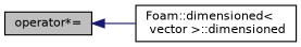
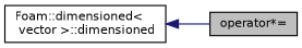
  digraph {
    rankdir=LR
    node [color=black fontname=Helvetica fontsize=10 shape=record]
    n1 [fillcolor=grey75 fontcolor=black height=0.2 label="operator*=" style=filled width=0.4]
    n2 [height=0.2 label="Foam::dimensioned\<\l vector \>::dimensioned" width=0.4]
-   n1 -> n2 [color=midnightblue dir=back fontname=Helvetica fontsize=10 labelfontname=Helvetica labelfontsize=10 style=solid]
+   n2 -> n1 [color=midnightblue dir=back fontname=Helvetica fontsize=10 labelfontname=Helvetica labelfontsize=10 style=solid]
  }
